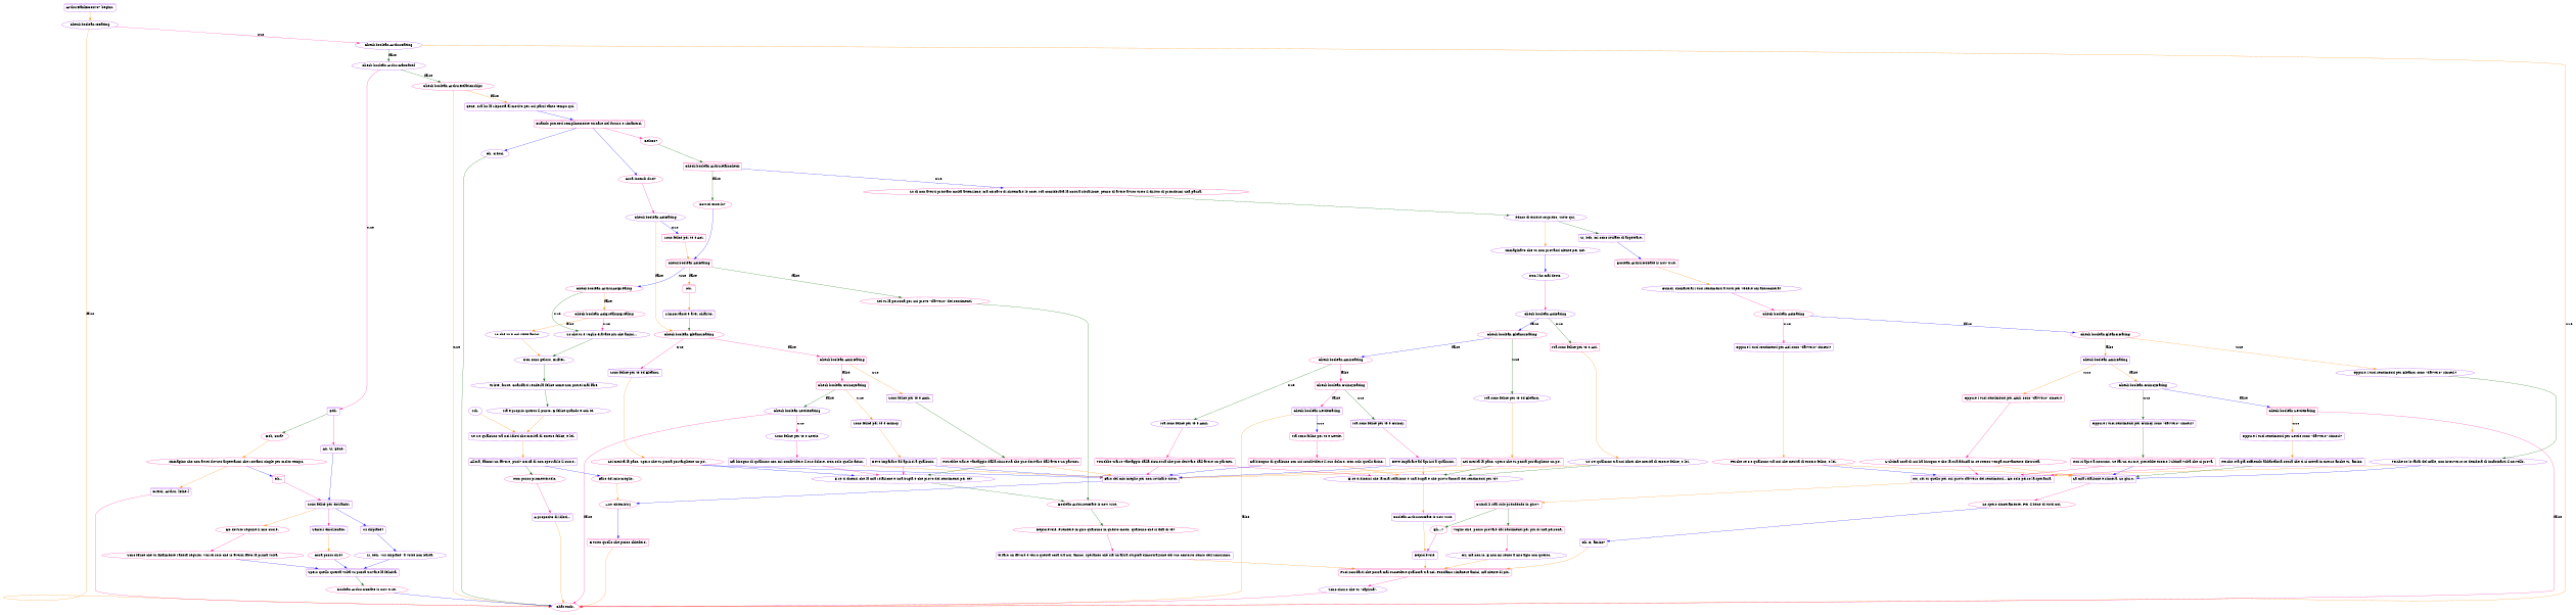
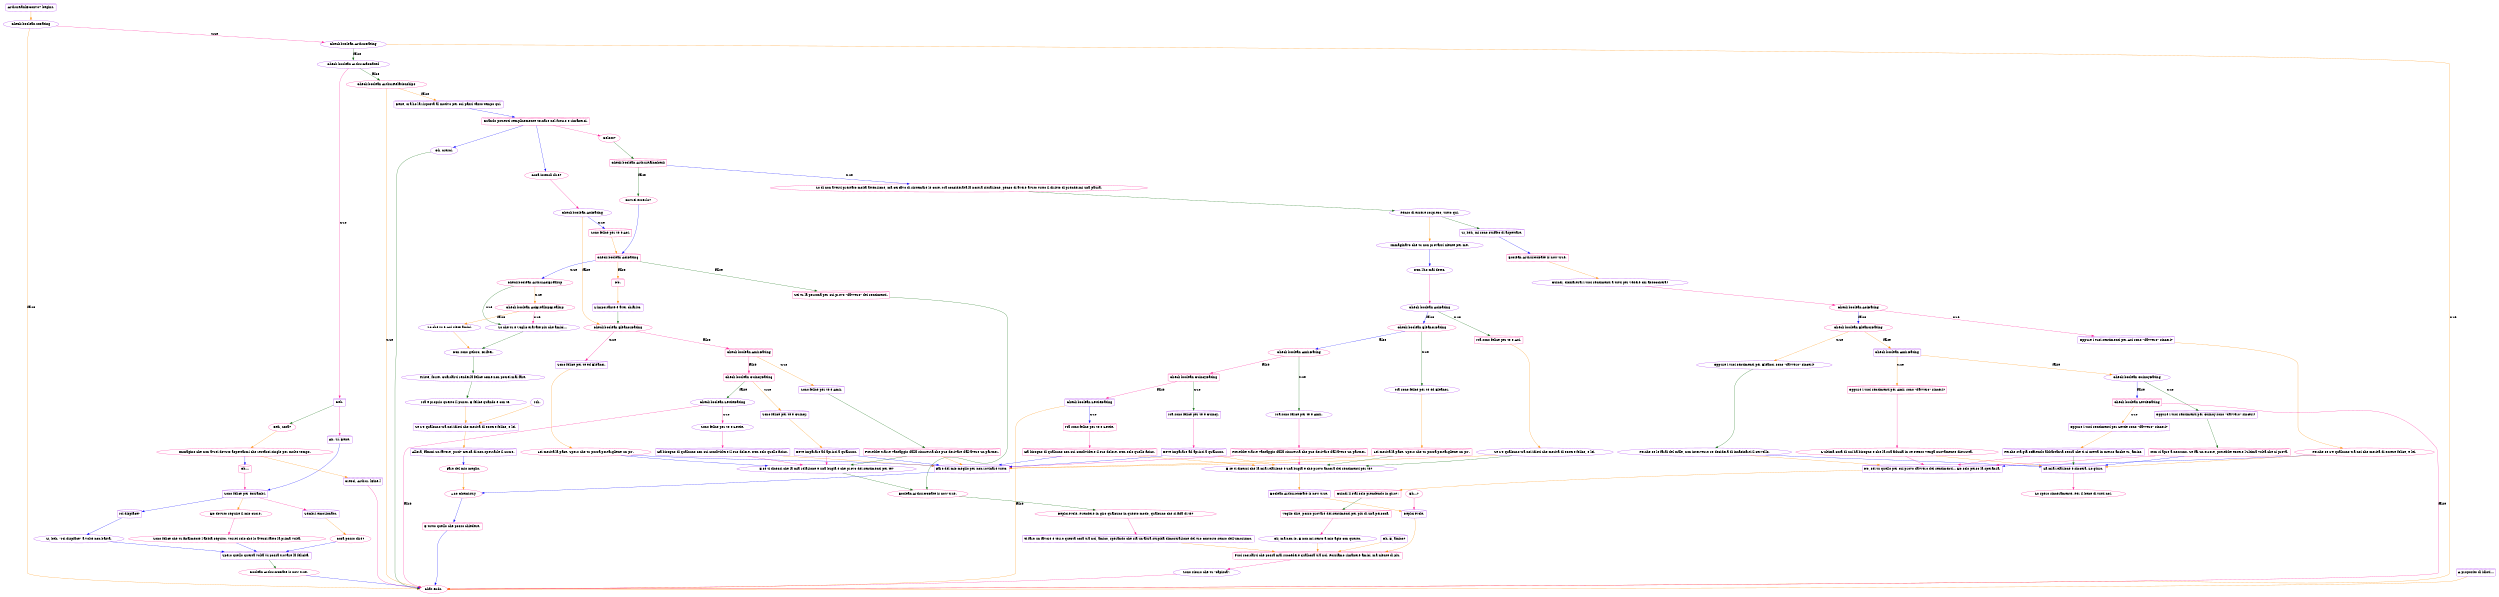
  digraph {
    node [color=purple shape=ellipse]
    edge [color=darkorange]
    n1 [label="Check boolean IsDating"]
    "ArthurRank5Convo7 begins." [shape=cylinder]
    n3 [label="Check boolean ArthurDating"]
    "Chat ends." [color=deeppink]
    n5 [label="Check boolean ArthurHasDated"]
    n6 [label="Beh." shape=cylinder]
    n7 [color=deeppink label="Check boolean ArthurRelationships"]
    n8 [color=deeppink label="Beh, cosa?"]
    n9 [label="Ah. Sì. Bene." shape=cylinder]
    n10 [label="Bene, ora ho la risposta al motivo per cui passi tanto tempo qui." shape=cylinder]
    n11 [color=deeppink label="Immagino che non avrei dovuto aspettarmi che restassi single per molto tempo."]
    n12 [label="Sono felice per entrambi." shape=cylinder]
    n13 [color=deeppink label="Quando potresti semplicemente tornare nel futuro e rimanerci." shape=cylinder]
    n14 [label="Cresci, Arthur. [Fine.]" shape=cylinder]
    n15 [color=deeppink label="Oh..." shape=cylinder]
    n16 [label="Sembri emozionato." shape=cylinder]
    n17 [label="Mi dispiace?" shape=cylinder]
    n18 [color=deeppink label="Ho dovuto seguire il mio cuore."]
    n19 [label="Oh, cresci."]
    n20 [color=deeppink label="Geloso?"]
    n21 [color=deeppink label="Cosa intendi dire?"]
    n22 [color=deeppink label="Cosa posso dire?"]
    n23 [label="Sì, beh. \"Mi dispiace\" a volte non basta."]
    n24 [color=deeppink label="Sono felice che tu finalmente l'abbia seguito. Vorrei solo che lo avessi fatto la prima volta."]
    n25 [color=deeppink label="Check boolean ArthurRainCheck" shape=cylinder]
    n26 [label="Check boolean AoiDating"]
    n27 [label="Spero quello questa volta tu possa trovare la felicità." shape=cylinder]
    n28 [color=deeppink label="So di non averti prestato molta attenzione, ma cercavo di sistemare le cose. Ma considerata la nostra situazione, penso di avere avuto tutto il diritto di prendermi una pausa."]
    n29 [color=deeppink label="Dovrei esserlo?"]
    n30 [color=deeppink label="Sono felice per te e Aoi." shape=cylinder]
    n31 [color=deeppink label="Check boolean EleanorDating"]
    n32 [color=deeppink label="Boolean ArthurNoDate is now true."]
    n33 [label="Penso di essere sorpreso, tutto qui."]
    n34 [color=deeppink label="Check boolean AoiDating" shape=cylinder]
    n35 [label="Sono felice per te ed Eleanor." shape=cylinder]
    n36 [color=deeppink label="Check boolean AmirDating" shape=cylinder]
    n37 [label="Immaginavo che tu non provassi niente per me."]
    n38 [label="Sì, beh, mi sono stufato di aspettare." shape=cylinder]
    n39 [color=deeppink label="Check boolean ArthurAoiBreakup"]
    n40 [color=deeppink label="No." shape=cylinder]
-   n41 [color=deeppink label="Sei tu la persona per cui provo *davvero* dei sentimenti."]
+   n41 [color=deeppink label="Sei tu la persona per cui provo *davvero* dei sentimenti." shape=cylinder]
    n42 [color=deeppink label="Lei merita la pace. Spero che tu possa portargliene un po'."]
    n43 [label="Sono felice per te e Amir." shape=cylinder]
    n44 [color=deeppink label="Check boolean QuincyDating" shape=cylinder]
    n45 [label="Non l'ho mai detto."]
    n46 [color=deeppink label="Boolean ArthurNoDate is now true." shape=cylinder]
    n47 [label="So che tu e Voglio eravate più che amici..."]
    n48 [color=deeppink label="Check boolean AoiBreakupBreakup"]
    n49 [label="L'importante è aver chiarito." shape=cylinder]
    n50 [color=deeppink label="Boolean ArthurNoDate is now true."]
    n51 [label="Farò del mio meglio per non rovinare tutto." shape=cylinder]
    n52 [label="E se ti dicessi che la mia relazione è una bugia e che provo dei sentimenti per te?"]
    n53 [color=deeppink label="Potrebbe trarre vantaggio dalla sicurezza che può derivare dall'avere un partner." shape=cylinder]
    n54 [label="Sono felice per te e Quincy." shape=cylinder]
    n55 [label="Check boolean LettieDating"]
    n56 [label="Check boolean AoiDating"]
    n57 [label="Quindi, dichiarerai i tuoi sentimenti a tutti per vedere chi abboccherà?"]
    n58 [label="Non sono geloso, Drifter."]
    n59 [label="So che tu e Aoi siete amici."]
    n60 [color=deeppink label="Deplorevole. Prendere in giro qualcuno in questo modo, qualcuno che si fida di te?"]
    n61 [color=deeppink label="+20 Chemistry"]
    n62 [label="Deve imparare ad aprirsi a qualcuno." shape=cylinder]
    n63 [label="Sono felice per te e Lettie."]
    n64 [color=deeppink label="Ma sono felice per te e Aoi." shape=cylinder]
    n65 [color=deeppink label="Check boolean EleanorDating"]
    n66 [color=deeppink label="Check boolean AoiDating"]
    n67 [label="Triste, forse. Guardarti renderla felice come non potrei mai fare."]
    n68 [label="Ti farò un favore e terrò questa cosa tra noi, amico, sperando che sia un'altra stupida dimostrazione del tuo contorto senso dell'umorismo." shape=cylinder]
    n69 [color=deeppink label="È tutto quello che posso chiedere." shape=cylinder]
    n70 [label="Ha bisogno di qualcuno con cui condividere il suo dolore. Non solo quello fisico." shape=cylinder]
    n71 [label="Se c'è qualcuno tra noi idioti che merita di essere felice, è lei."]
    n72 [label="Ma sono felice per te ed Eleanor."]
    n73 [color=deeppink label="Check boolean AmirDating"]
    n74 [label="Oppure i tuoi sentimenti per Aoi sono *davvero* sinceri?" shape=cylinder]
    n75 [color=deeppink label="Check boolean EleanorDating"]
    n76 [label="Ma è proprio questo il punto. È felice quando è con te."]
    n77 [label="Mh."]
    n78 [label="Se c'è qualcuno tra noi idioti che merita di essere felice, è lei." shape=cylinder]
    n79 [color=deeppink label="Puoi scordarti che possa mai succedere qualcosa tra noi. Possiamo rimanere amici, ma niente di più." shape=cylinder]
    n80 [label="E se ti dicessi che la mia relazione è una bugia e che provo ancora dei sentimenti per te?"]
    n81 [color=deeppink label="Lei merita la pace. Spero che tu possa portargliene un po'." shape=cylinder]
    n82 [label="Ma sono felice per te e Amir."]
    n83 [color=deeppink label="Check boolean QuincyDating" shape=cylinder]
    n84 [color=deeppink label="Perché se c'è qualcuno tra noi che merita di essere felice, è lei."]
    n85 [label="Oppure i tuoi sentimenti per Eleanor sono *davvero* sinceri?"]
    n86 [label="Check boolean AmirDating" shape=cylinder]
    n87 [label="Allora, fammi un favore, puoi? Cerca di non spezzarle il cuore." shape=cylinder]
    n88 [label="Sono sicuro che tu *capisca*."]
    n89 [label="Boolean ArthurNoDate is now true." shape=cylinder]
    n90 [color=deeppink label="Potrebbe trarre vantaggio dalla sicurezza che può derivare dall'avere un partner." shape=cylinder]
    n91 [label="Ma sono felice per te e Quincy." shape=cylinder]
    n92 [label="Check boolean LettieDating" shape=cylinder]
    n93 [label="No, sei tu quello per cui provo davvero dei sentimenti... Ho solo perso la speranza." shape=cylinder]
    n94 [label="La mia relazione è sincera. Lo giuro." shape=cylinder]
    n95 [label="Perché se le farai del male, non interverrò se deciderà di incasinarti il ​​cervello."]
    n96 [color=deeppink label="Oppure i tuoi sentimenti per Amir sono *davvero* sinceri?" shape=cylinder]
    n97 [label="Check boolean QuincyDating"]
    n98 [color=deeppink label="Farò del mio meglio."]
-   n99 [color=deeppink label="Non posso promettertelo."]
    n100 [label="Deplorevole." shape=cylinder]
    n101 [label="Deve imparare ad aprirsi a qualcuno." shape=cylinder]
    n102 [color=deeppink label="Ma sono felice per te e Lettie." shape=cylinder]
    n103 [color=deeppink label="Quindi li stai solo prendendo in giro?!" shape=cylinder]
    n104 [color=deeppink label="Lo spero sinceramente. Per il bene di tutti noi."]
    n105 [color=deeppink label="L'ultima cosa di cui ha bisogno è che la sua fiducia in se stesso venga nuovamente distrutta."]
    n106 [label="Oppure i tuoi sentimenti per Quincy sono *davvero* sinceri?" shape=cylinder]
    n107 [color=deeppink label="Check boolean LettieDating" shape=cylinder]
    n108 [label="A proposito di idioti..." shape=cylinder]
    n109 [color=deeppink label="Ha bisogno di qualcuno con cui condividere il suo dolore. Non solo quello fisico." shape=cylinder]
    n110 [color=deeppink label="Eh...?"]
    n111 [color=deeppink label="Voglio dire, posso provare dei sentimenti per più di una persona." shape=cylinder]
    n112 [label="Oh. E, amico?" shape=cylinder]
    n113 [color=deeppink label="Non si apre a nessuno. Se fai un errore, potrebbe essere l'ultima volta che ci prova." shape=cylinder]
    n114 [label="Oppure i tuoi sentimenti per Lettie sono *davvero* sinceri?" shape=cylinder]
    n115 [label="Ok, ma non io. E non mi sento a mio agio con questo."]
    n116 [label="Perché sta già soffrendo abbastanza senza che ti ci metta in mezzo anche tu, amico." shape=cylinder]
    n1 -> n3 [color=deeppink label=true]
    n1 -> "Chat ends." [label=false]
    "ArthurRank5Convo7 begins." -> n1
    n3 -> "Chat ends." [label=true]
    n3 -> n5 [color=darkgreen label=false]
    n5 -> n6 [color=deeppink label=true]
    n5 -> n7 [color=darkgreen label=false]
    n6 -> n8 [color=darkgreen]
    n6 -> n9 [color=deeppink]
    n7 -> "Chat ends." [label=true]
    n7 -> n10 [label=false]
    n8 -> n11
    n9 -> n12 [color=blue]
    n10 -> n13 [color=blue]
    n11 -> n14
    n11 -> n15 [color=blue]
    n12 -> n16 [color=deeppink]
    n12 -> n17 [color=blue]
    n12 -> n18
    n13 -> n19 [color=blue]
    n13 -> n20 [color=deeppink]
    n13 -> n21 [color=blue]
    n14 -> "Chat ends." [color=deeppink]
    n15 -> n12 [color=deeppink]
    n16 -> n22
    n17 -> n23 [color=blue]
    n18 -> n24 [color=deeppink]
    n19 -> "Chat ends." [color=darkgreen]
    n20 -> n25 [color=darkgreen]
    n21 -> n26 [color=deeppink]
    n22 -> n27 [color=blue]
    n23 -> n27 [color=blue]
    n24 -> n27 [color=blue]
    n25 -> n28 [color=blue label=true]
    n25 -> n29 [color=darkgreen label=false]
    n26 -> n30 [color=blue label=true]
    n26 -> n31 [label=false]
    n27 -> n32 [color=darkgreen]
    n28 -> n33 [color=darkgreen]
    n29 -> n34 [color=blue]
    n30 -> n34
    n31 -> n35 [color=deeppink label=true]
    n31 -> n36 [color=deeppink label=false]
    n32 -> "Chat ends." [color=blue]
    n33 -> n37
    n33 -> n38 [color=darkgreen]
    n34 -> n39 [color=blue label=true]
    n34 -> n40 [label=false]
    n34 -> n41 [color=darkgreen label=false]
    n35 -> n42
    n36 -> n43 [label=true]
    n36 -> n44 [color=deeppink label=false]
    n37 -> n45 [color=blue]
    n38 -> n46 [color=blue]
    n39 -> n47 [color=darkgreen label=true]
-   n39 -> n48 [label=false]
+   n39 -> n48 [label=true]
    n40 -> n49
    n41 -> n50 [color=darkgreen]
    n42 -> n51 [color=blue]
    n42 -> n52 [color=blue]
    n43 -> n53 [color=darkgreen]
    n44 -> n54 [label=true]
    n44 -> n55 [color=darkgreen label=false]
    n45 -> n56 [color=deeppink]
    n46 -> n57
    n47 -> n58 [color=darkgreen]
    n48 -> n47 [color=deeppink label=true]
    n48 -> n59 [label=false]
    n49 -> n31 [color=darkgreen]
    n50 -> n60 [color=darkgreen]
    n51 -> n61 [color=blue]
    n52 -> n50 [color=darkgreen]
    n53 -> n51
    n53 -> n52 [color=darkgreen]
    n54 -> n62
    n55 -> "Chat ends." [color=deeppink label=false]
    n55 -> n63 [color=deeppink label=true]
    n56 -> n64 [color=darkgreen label=true]
    n56 -> n65 [color=blue label=false]
    n57 -> n66 [color=deeppink]
    n58 -> n67 [color=darkgreen]
    n59 -> n58
    n60 -> n68 [color=deeppink]
    n61 -> n69 [color=blue]
    n62 -> n51 [color=blue]
    n62 -> n52 [color=deeppink]
    n63 -> n70 [color=deeppink]
    n64 -> n71
    n65 -> n72 [color=darkgreen label=true]
    n65 -> n73 [color=blue label=false]
    n66 -> n74 [color=deeppink label=true]
    n66 -> n75 [color=blue label=false]
    n67 -> n76 [color=darkgreen]
    n68 -> n79
-   n69 -> "Chat ends."
+   n69 -> "Chat ends." [color=blue]
    n70 -> n51
    n70 -> n52 [color=deeppink]
    n71 -> n51
    n71 -> n80 [color=darkgreen]
    n72 -> n81
    n73 -> n82 [color=darkgreen label=true]
    n73 -> n83 [color=deeppink label=false]
    n74 -> n84
    n75 -> n85 [label=true]
    n75 -> n86 [label=false]
    n76 -> n78
    n77 -> n78
    n78 -> n87
    n79 -> n88 [color=deeppink]
    n80 -> n89
    n81 -> n51
    n81 -> n80 [color=darkgreen]
    n82 -> n90 [color=deeppink]
    n83 -> n91 [color=darkgreen label=true]
    n83 -> n92 [color=deeppink label=false]
    n84 -> n93 [color=blue]
    n84 -> n94
    n85 -> n95 [color=darkgreen]
    n86 -> n96 [label=true]
    n86 -> n97 [label=false]
    n87 -> n98 [color=blue]
-   n87 -> n99 [color=darkgreen]
    n88 -> "Chat ends." [color=deeppink]
    n89 -> n100
    n90 -> n51 [color=deeppink]
    n90 -> n80 [color=deeppink]
    n91 -> n101 [color=deeppink]
    n92 -> "Chat ends." [label=false]
    n92 -> n102 [color=blue label=true]
    n93 -> n103
    n94 -> n104 [color=deeppink]
    n95 -> n93
    n95 -> n94 [color=blue]
    n96 -> n105 [color=deeppink]
    n97 -> n106 [color=darkgreen label=true]
    n97 -> n107 [color=blue label=false]
    n98 -> n61
-   n99 -> n108 [color=deeppink]
    n100 -> n79
    n101 -> n51 [color=blue]
    n101 -> n80
    n102 -> n109 [color=deeppink]
-   n103 -> n110 [color=darkgreen]
    n103 -> n111 [color=darkgreen]
-   n104 -> n112 [color=blue]
    n105 -> n93 [color=deeppink]
    n105 -> n94
    n106 -> n113 [color=darkgreen]
    n107 -> "Chat ends." [color=deeppink label=false]
    n107 -> n114 [label=true]
    n108 -> "Chat ends."
    n109 -> n51 [color=blue]
    n109 -> n80
    n110 -> n100 [color=deeppink]
    n111 -> n115 [color=deeppink]
    n112 -> n79
    n113 -> n93 [color=deeppink]
    n113 -> n94 [color=blue]
    n114 -> n116
    n115 -> n79
    n116 -> n93 [color=deeppink]
    n116 -> n94 [color=darkgreen]
  }
